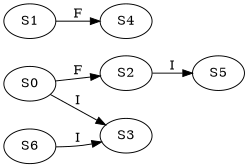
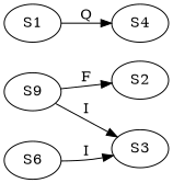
  strict digraph {
    rankdir=LR
-   S0
+   S0 [label=S9]
    S2
    S3
    S1
    S4
-   S5
    S6
    S0 -> S2 [label=F]
    S0 -> S3 [label=I]
-   S2 -> S5 [label=I]
-   S1 -> S4 [label=F]
+   S1 -> S4 [label=Q]
    S6 -> S3 [label=I]
  }
